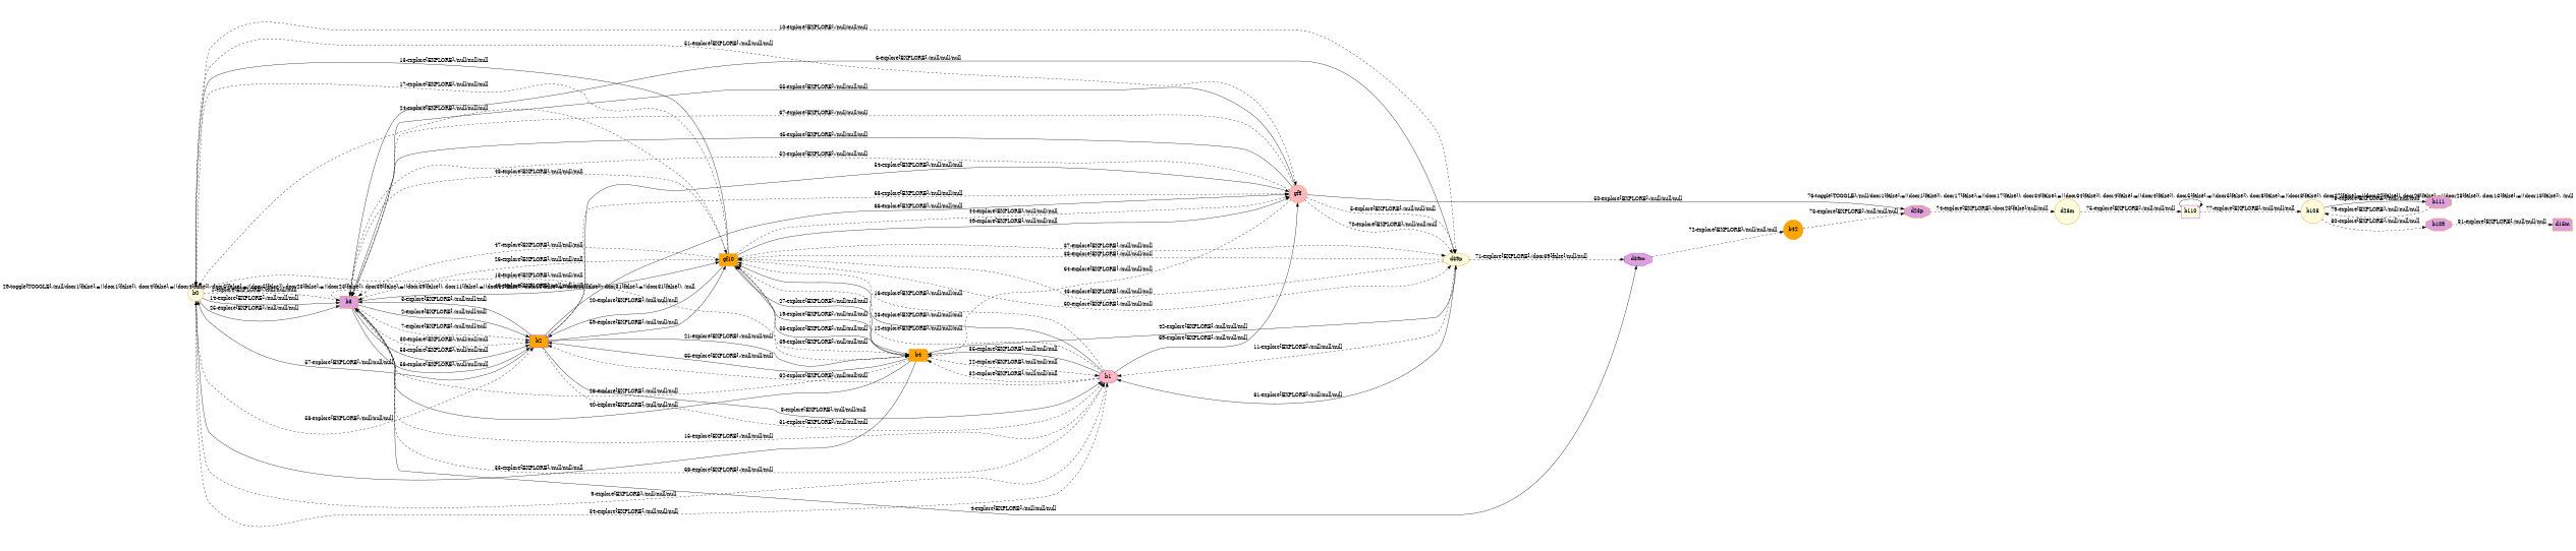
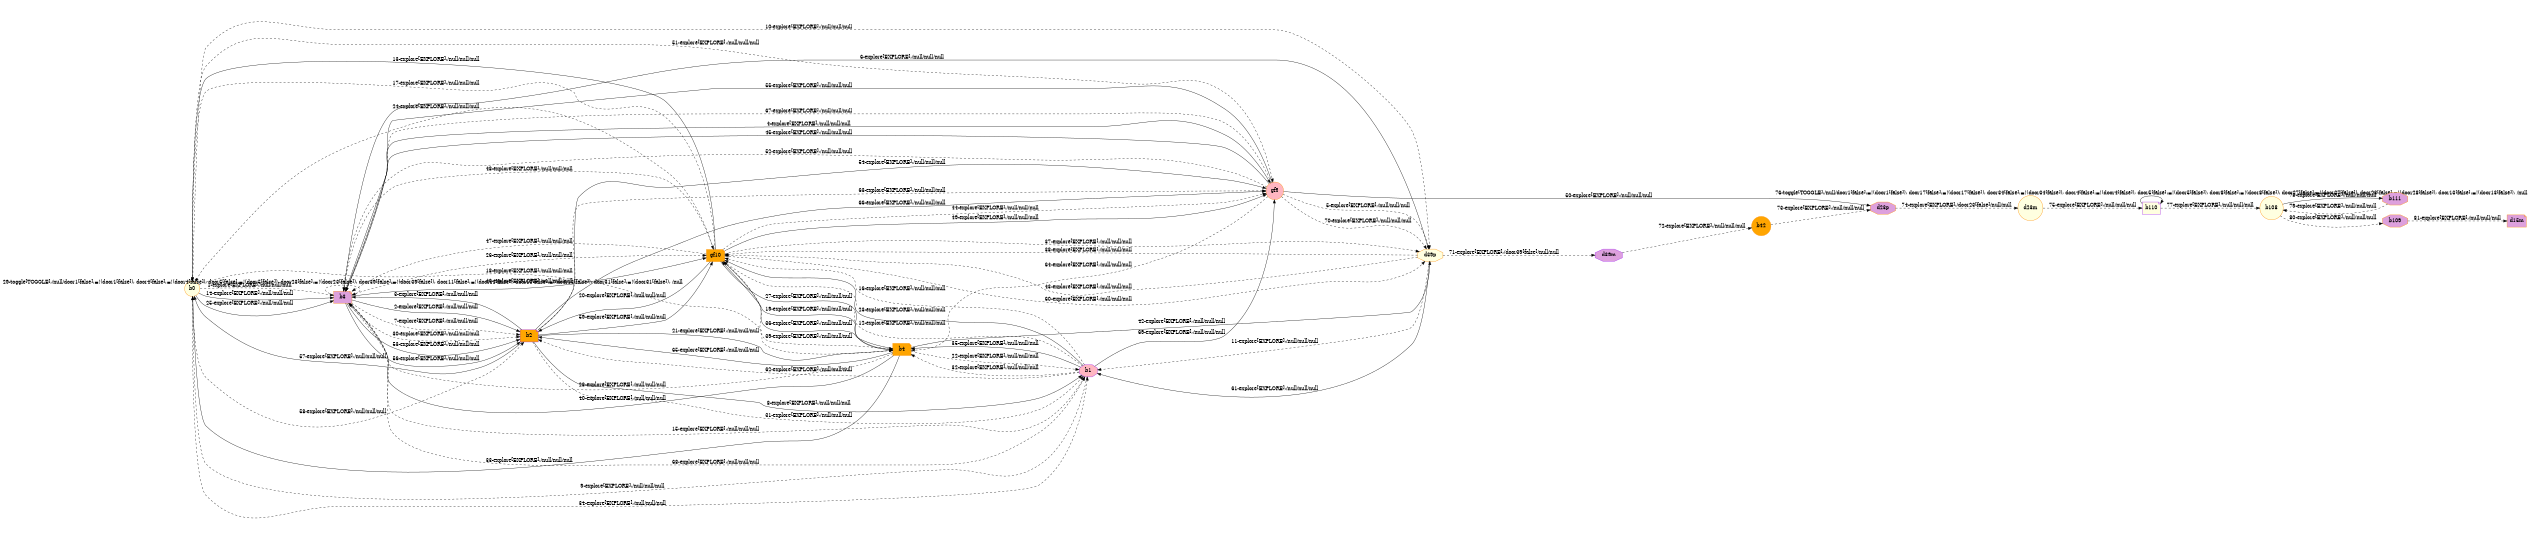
  digraph {
    rankdir=LR
    node [color=darkorange fillcolor=plum shape=note style=filled]
    edge [style=dashed]
    b0 [fillcolor=lightyellow shape=circle]
    b3
    b2 [color=purple fillcolor=orange]
    gf9 [fillcolor=lightpink shape=circle]
    d39p [fillcolor=lightyellow shape=octagon]
    b1 [color=purple fillcolor=lightpink shape=octagon]
    b4 [fillcolor=orange]
    gf10 [fillcolor=orange]
    d23p [shape=octagon]
    d39m [color=purple shape=octagon]
    b42 [fillcolor=orange shape=circle]
    d23m [fillcolor=lightyellow shape=circle]
    b110 [color=purple fillcolor=lightyellow]
    b108 [fillcolor=lightyellow shape=circle]
    b111 [shape=octagon]
    b109 [shape=octagon]
    d15m
    b0 -> b3 [label="1-explore[EXPLORE];/null/null/null"]
    b0 -> b3 [label="14-explore[EXPLORE];/null/null/null" style=solid]
    b0 -> b3 [label="25-explore[EXPLORE];/null/null/null" style=solid]
    b0 -> b2 [label="58-explore[EXPLORE];/null/null/null"]
    b0 -> gf9 [label="51-explore[EXPLORE];/null/null/null"]
    b0 -> d39p [label="10-explore[EXPLORE];/null/null/null"]
    b0 -> b1 [label="34-explore[EXPLORE];/null/null/null"]
    b0 -> b4 [label="18-explore[EXPLORE];/null/null/null"]
    b3 -> b3 [label="29-toggle[TOGGLE];/null/door1[false]:=!(door1[false]); door4[false]:=!(door4[false]); door5[false]:=!(door5[false]); door23[false]:=!(door23[false]); door39[false]:=!(door39[false]); door11[false]:=!(door11[false]); door13[false]:=!(door13[false]); door31[false]:=!(door31[false]); /null"]
    b3 -> b2 [label="2-explore[EXPLORE];/null/null/null" style=solid]
    b3 -> b2 [label="7-explore[EXPLORE];/null/null/null"]
    b3 -> b2 [label="30-explore[EXPLORE];/null/null/null"]
    b3 -> b2 [label="53-explore[EXPLORE];/null/null/null" style=solid]
    b3 -> b2 [label="56-explore[EXPLORE];/null/null/null" style=solid]
-   b3 -> d39m [label="4-explore[EXPLORE];/null/null/null" style=solid]
+   b3 -> gf9 [label="4-explore[EXPLORE];/null/null/null" style=solid]
    b3 -> b1 [label="15-explore[EXPLORE];/null/null/null"]
    b3 -> b1 [label="68-explore[EXPLORE];/null/null/null"]
    b3 -> gf10 [label="26-explore[EXPLORE];/null/null/null"]
    b3 -> gf10 [label="46-explore[EXPLORE];/null/null/null" style=solid]
    b3 -> gf10 [label="48-explore[EXPLORE];/null/null/null"]
    b2 -> b0 [label="57-explore[EXPLORE];/null/null/null" style=solid]
    b2 -> b3 [label="3-explore[EXPLORE];/null/null/null" style=solid]
    b2 -> gf9 [label="54-explore[EXPLORE];/null/null/null" style=solid]
    b2 -> gf9 [label="63-explore[EXPLORE];/null/null/null"]
    b2 -> gf9 [label="66-explore[EXPLORE];/null/null/null" style=solid]
    b2 -> b1 [label="8-explore[EXPLORE];/null/null/null" style=solid]
    b2 -> b1 [label="31-explore[EXPLORE];/null/null/null"]
    b2 -> b4 [label="21-explore[EXPLORE];/null/null/null" style=solid]
    b2 -> gf10 [label="59-explore[EXPLORE];/null/null/null" style=solid]
    gf9 -> b3 [label="45-explore[EXPLORE];/null/null/null" style=solid]
    gf9 -> b3 [label="52-explore[EXPLORE];/null/null/null"]
    gf9 -> b3 [label="55-explore[EXPLORE];/null/null/null" style=solid]
    gf9 -> b3 [label="67-explore[EXPLORE];/null/null/null"]
    gf9 -> d39p [label="5-explore[EXPLORE];/null/null/null"]
    gf9 -> d39p [label="70-explore[EXPLORE];/null/null/null"]
    gf9 -> b4 [label="64-explore[EXPLORE];/null/null/null"]
    gf9 -> d23p [label="50-explore[EXPLORE];/null/null/null" style=solid]
    d39p -> b3 [label="6-explore[EXPLORE];/null/null/null" style=solid]
    d39p -> b1 [label="11-explore[EXPLORE];/null/null/null"]
    d39p -> b1 [label="61-explore[EXPLORE];/null/null/null" style=solid]
    d39p -> gf10 [label="38-explore[EXPLORE];/null/null/null"]
    d39p -> gf10 [label="43-explore[EXPLORE];/null/null/null"]
    d39p -> d39m [label="71-explore[EXPLORE];/door39[false]/null/null"]
    b1 -> b0 [label="9-explore[EXPLORE];/null/null/null"]
    b1 -> b2 [label="62-explore[EXPLORE];/null/null/null"]
    b1 -> gf9 [label="69-explore[EXPLORE];/null/null/null" style=solid]
    b1 -> b4 [label="32-explore[EXPLORE];/null/null/null"]
    b1 -> b4 [label="35-explore[EXPLORE];/null/null/null" style=solid]
    b1 -> gf10 [label="12-explore[EXPLORE];/null/null/null"]
    b1 -> gf10 [label="16-explore[EXPLORE];/null/null/null"]
    b1 -> gf10 [label="23-explore[EXPLORE];/null/null/null" style=solid]
    b4 -> b0 [label="33-explore[EXPLORE];/null/null/null" style=solid]
    b4 -> b3 [label="28-explore[EXPLORE];/null/null/null"]
    b4 -> b3 [label="40-explore[EXPLORE];/null/null/null" style=solid]
    b4 -> b2 [label="65-explore[EXPLORE];/null/null/null" style=solid]
    b4 -> d39p [label="42-explore[EXPLORE];/null/null/null" style=solid]
    b4 -> b1 [label="22-explore[EXPLORE];/null/null/null"]
    b4 -> gf10 [label="19-explore[EXPLORE];/null/null/null" style=solid]
    b4 -> gf10 [label="36-explore[EXPLORE];/null/null/null" style=solid]
    gf10 -> b0 [label="13-explore[EXPLORE];/null/null/null" style=solid]
    gf10 -> b0 [label="17-explore[EXPLORE];/null/null/null"]
    gf10 -> b0 [label="24-explore[EXPLORE];/null/null/null"]
    gf10 -> b3 [label="47-explore[EXPLORE];/null/null/null"]
    gf10 -> b2 [label="20-explore[EXPLORE];/null/null/null" style=solid]
    gf10 -> gf9 [label="44-explore[EXPLORE];/null/null/null"]
    gf10 -> gf9 [label="49-explore[EXPLORE];/null/null/null" style=solid]
    gf10 -> d39p [label="37-explore[EXPLORE];/null/null/null"]
    gf10 -> d39p [label="60-explore[EXPLORE];/null/null/null"]
    gf10 -> b4 [label="27-explore[EXPLORE];/null/null/null" style=solid]
    gf10 -> b4 [label="39-explore[EXPLORE];/null/null/null"]
    d23p -> d23m [label="74-explore[EXPLORE];/door23[false]/null/null"]
    d39m -> b42 [label="72-explore[EXPLORE];/null/null/null"]
    b42 -> d23p [label="73-explore[EXPLORE];/null/null/null"]
    d23m -> b110 [label="75-explore[EXPLORE];/null/null/null"]
    b110 -> b110 [label="76-toggle[TOGGLE];/null/door1[false]:=!(door1[false]); door17[false]:=!(door17[false]); door34[false]:=!(door34[false]); door4[false]:=!(door4[false]); door5[false]:=!(door5[false]); door8[false]:=!(door8[false]); door27[false]:=!(door27[false]); door28[false]:=!(door28[false]); door13[false]:=!(door13[false]); /null" style=solid]
    b110 -> b108 [label="77-explore[EXPLORE];/null/null/null"]
    b108 -> b111 [label="78-explore[EXPLORE];/null/null/null" style=solid]
    b108 -> b109 [label="80-explore[EXPLORE];/null/null/null"]
    b111 -> b108 [label="79-explore[EXPLORE];/null/null/null"]
    b109 -> d15m [label="81-explore[EXPLORE];/null/null/null"]
  }
